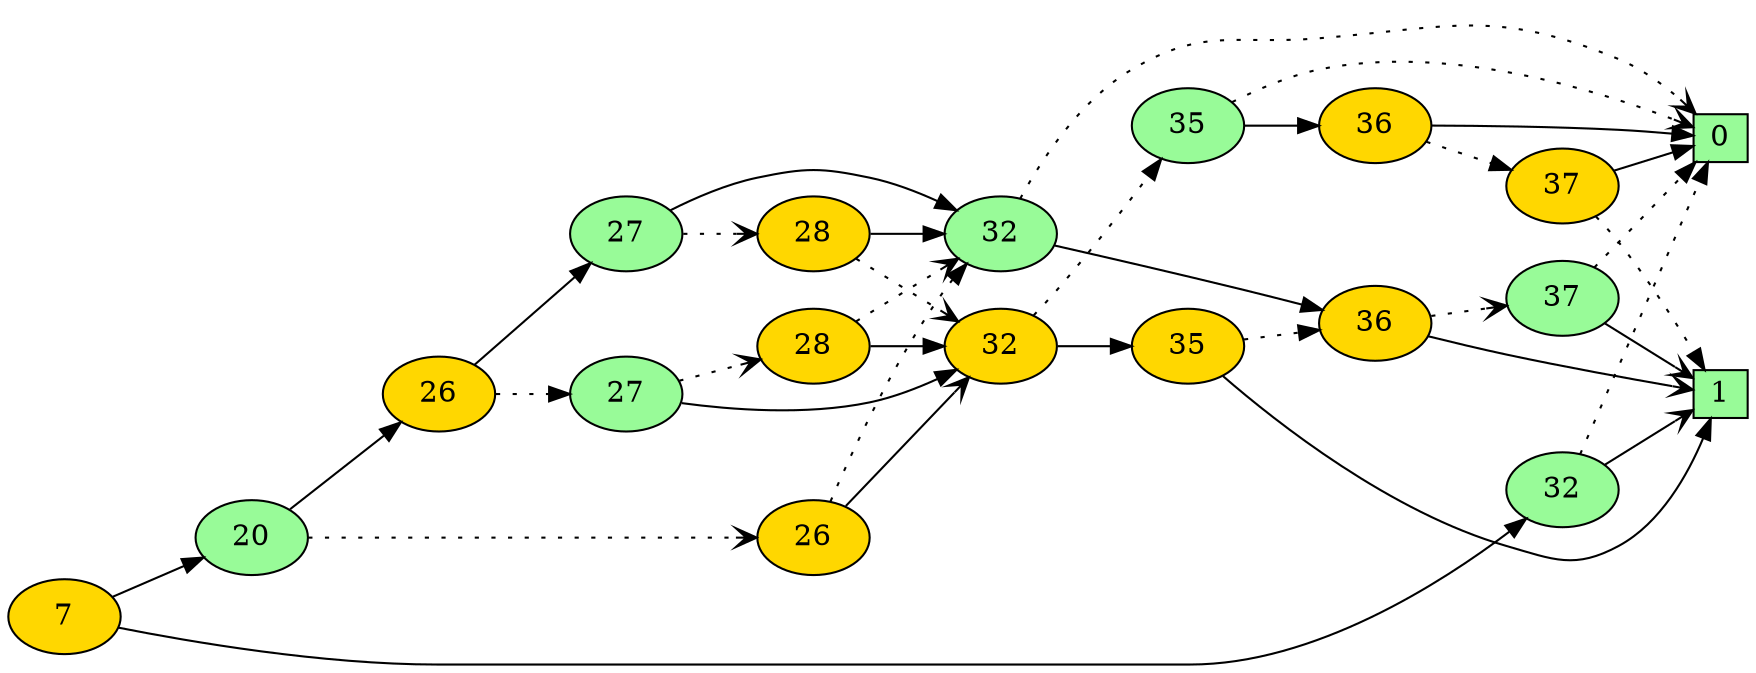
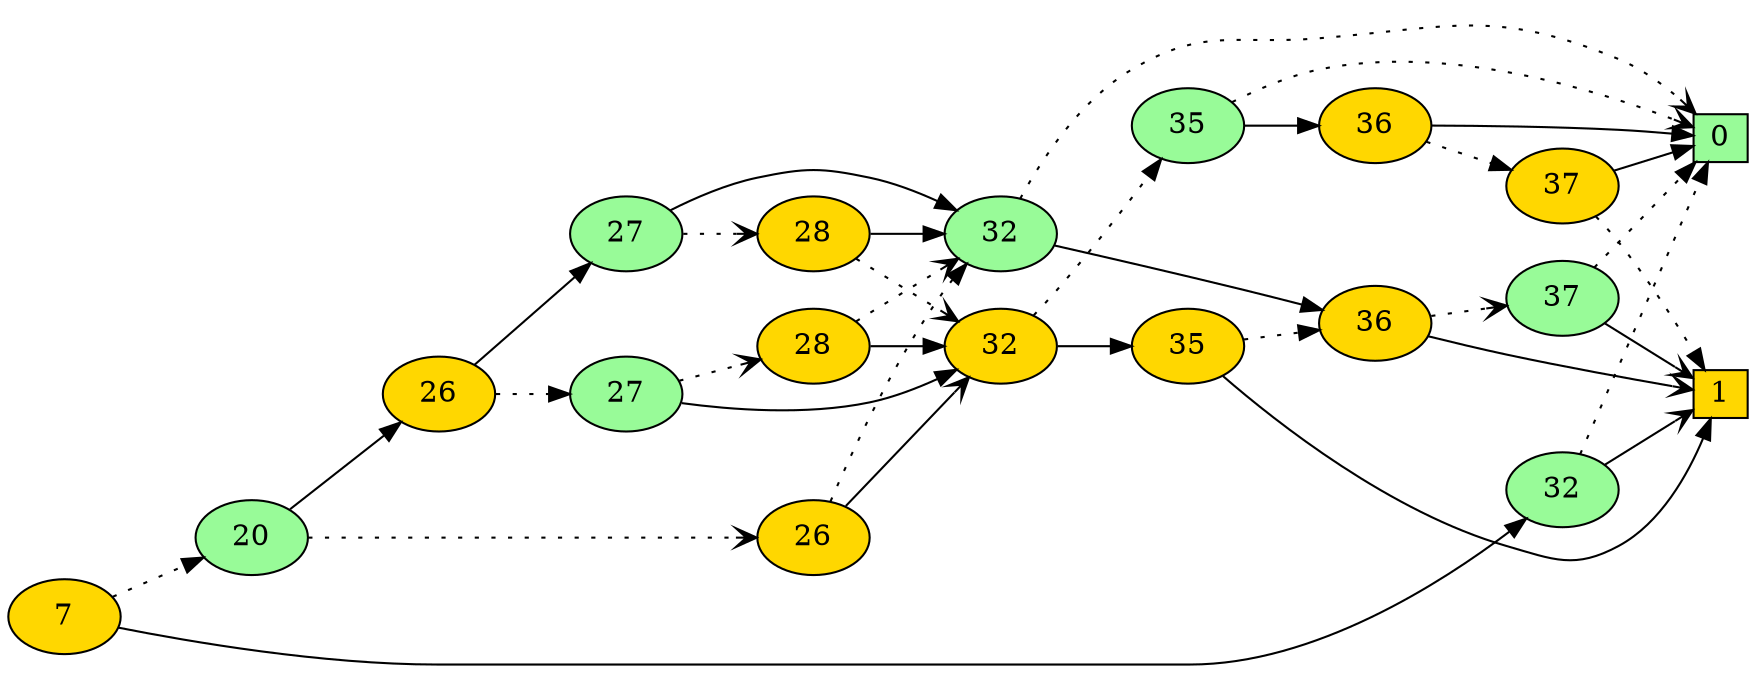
  digraph {
    rankdir=LR
    node [fillcolor=gold style=filled]
    edge [arrowhead=normal style=dotted]
    n1 [fillcolor=palegreen height=0.3 label=0 shape=box width=0.3]
-   n2 [fillcolor=palegreen height=0.3 label=1 shape=box width=0.3]
+   n2 [height=0.3 label=1 shape=box width=0.3]
    n3 [label=7]
    n4 [fillcolor=palegreen label=20]
    n5 [fillcolor=palegreen label=32]
    n6 [label=26]
    n7 [label=26]
    n8 [fillcolor=palegreen label=32]
    n9 [label=32]
    n10 [fillcolor=palegreen label=27]
    n11 [fillcolor=palegreen label=27]
    n12 [label=36]
    n13 [fillcolor=palegreen label=35]
    n14 [label=35]
    n15 [label=28]
    n16 [label=28]
    n17 [fillcolor=palegreen label=37]
    n18 [label=36]
    n19 [label=37]
-   n3 -> n4 [style=filled]
+   n3 -> n4
    n3 -> n5 [style=filled]
    n4 -> n6 [arrowhead=vee]
    n4 -> n7 [style=filled]
    n5 -> n1
    n5 -> n2 [arrowhead=vee style=filled]
    n6 -> n8
    n6 -> n9 [arrowhead=vee style=filled]
    n7 -> n10
    n7 -> n11 [style=filled]
    n8 -> n1 [arrowhead=vee]
    n8 -> n12 [style=filled]
    n9 -> n13
    n9 -> n14 [style=filled]
    n10 -> n9 [style=filled]
    n10 -> n15 [arrowhead=vee]
    n11 -> n8 [style=filled]
    n11 -> n16 [arrowhead=vee]
    n12 -> n2 [arrowhead=vee style=filled]
    n12 -> n17 [arrowhead=vee]
    n13 -> n1 [arrowhead=vee]
    n13 -> n18 [style=filled]
    n14 -> n2 [style=filled]
    n14 -> n12
    n15 -> n8 [arrowhead=vee]
    n15 -> n9 [style=filled]
    n16 -> n8 [style=filled]
    n16 -> n9 [arrowhead=vee]
    n17 -> n1
    n17 -> n2 [arrowhead=vee style=filled]
    n18 -> n1 [style=filled]
    n18 -> n19
    n19 -> n1 [style=filled]
    n19 -> n2
  }
